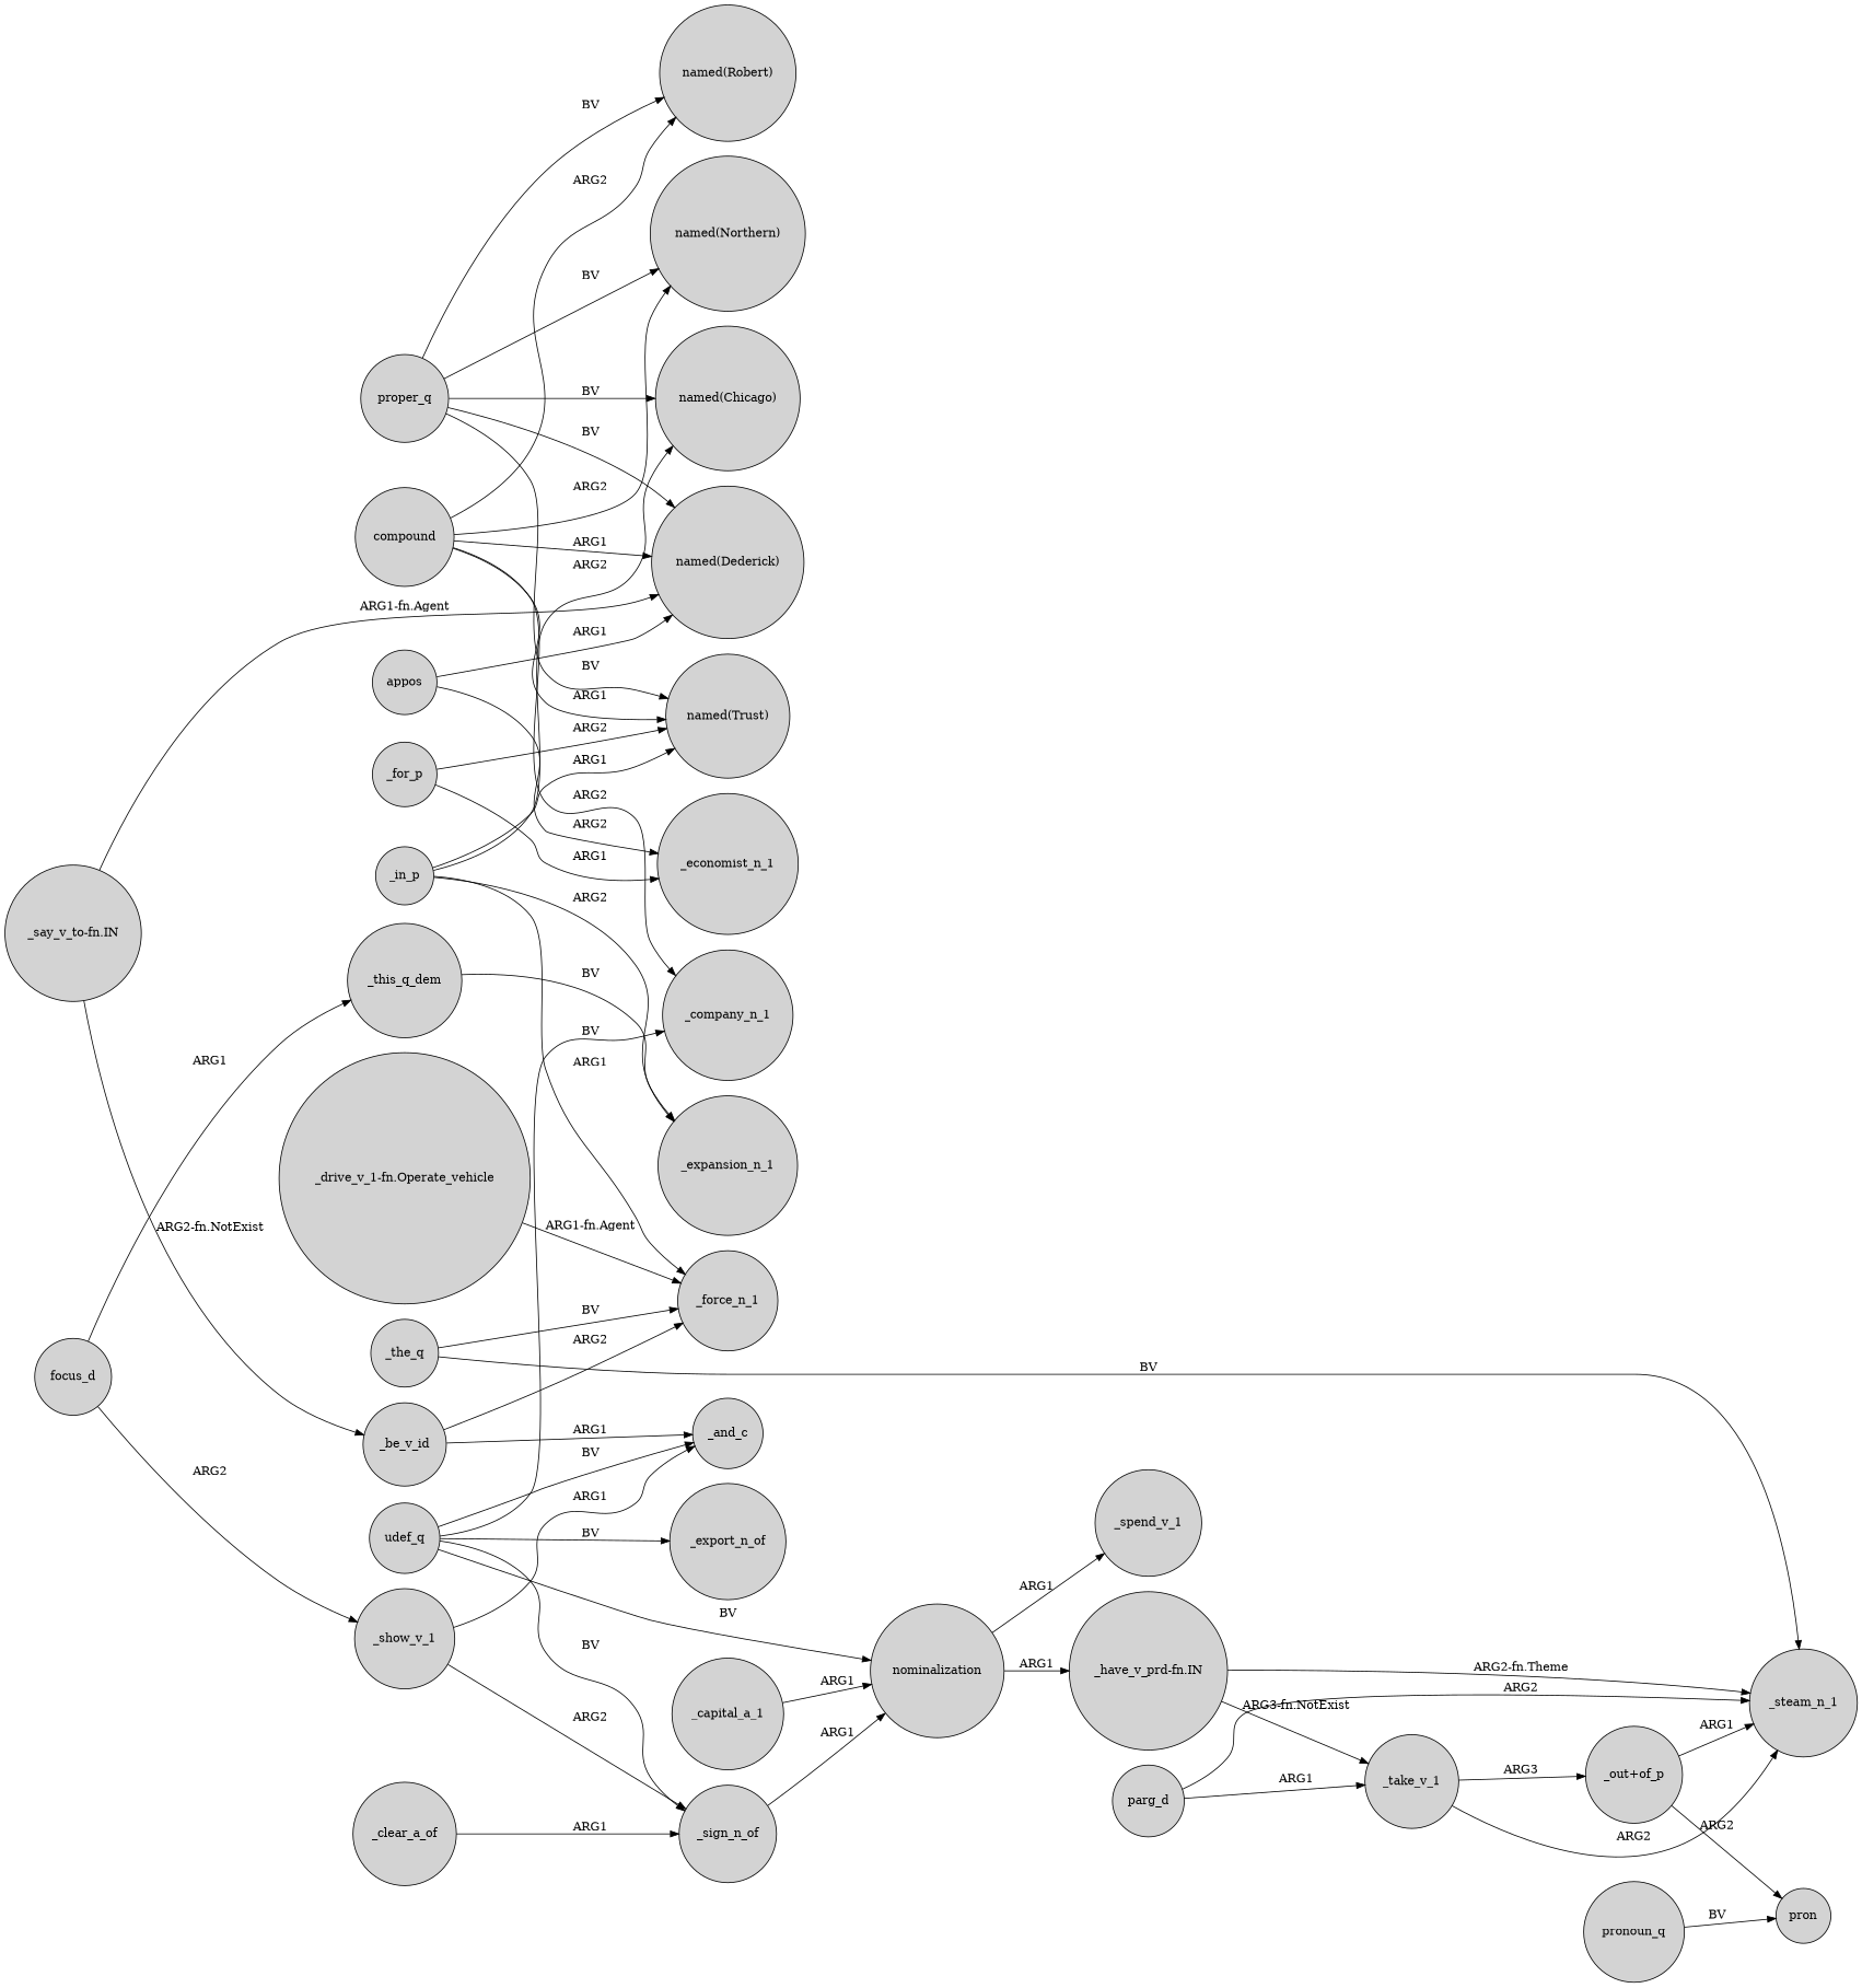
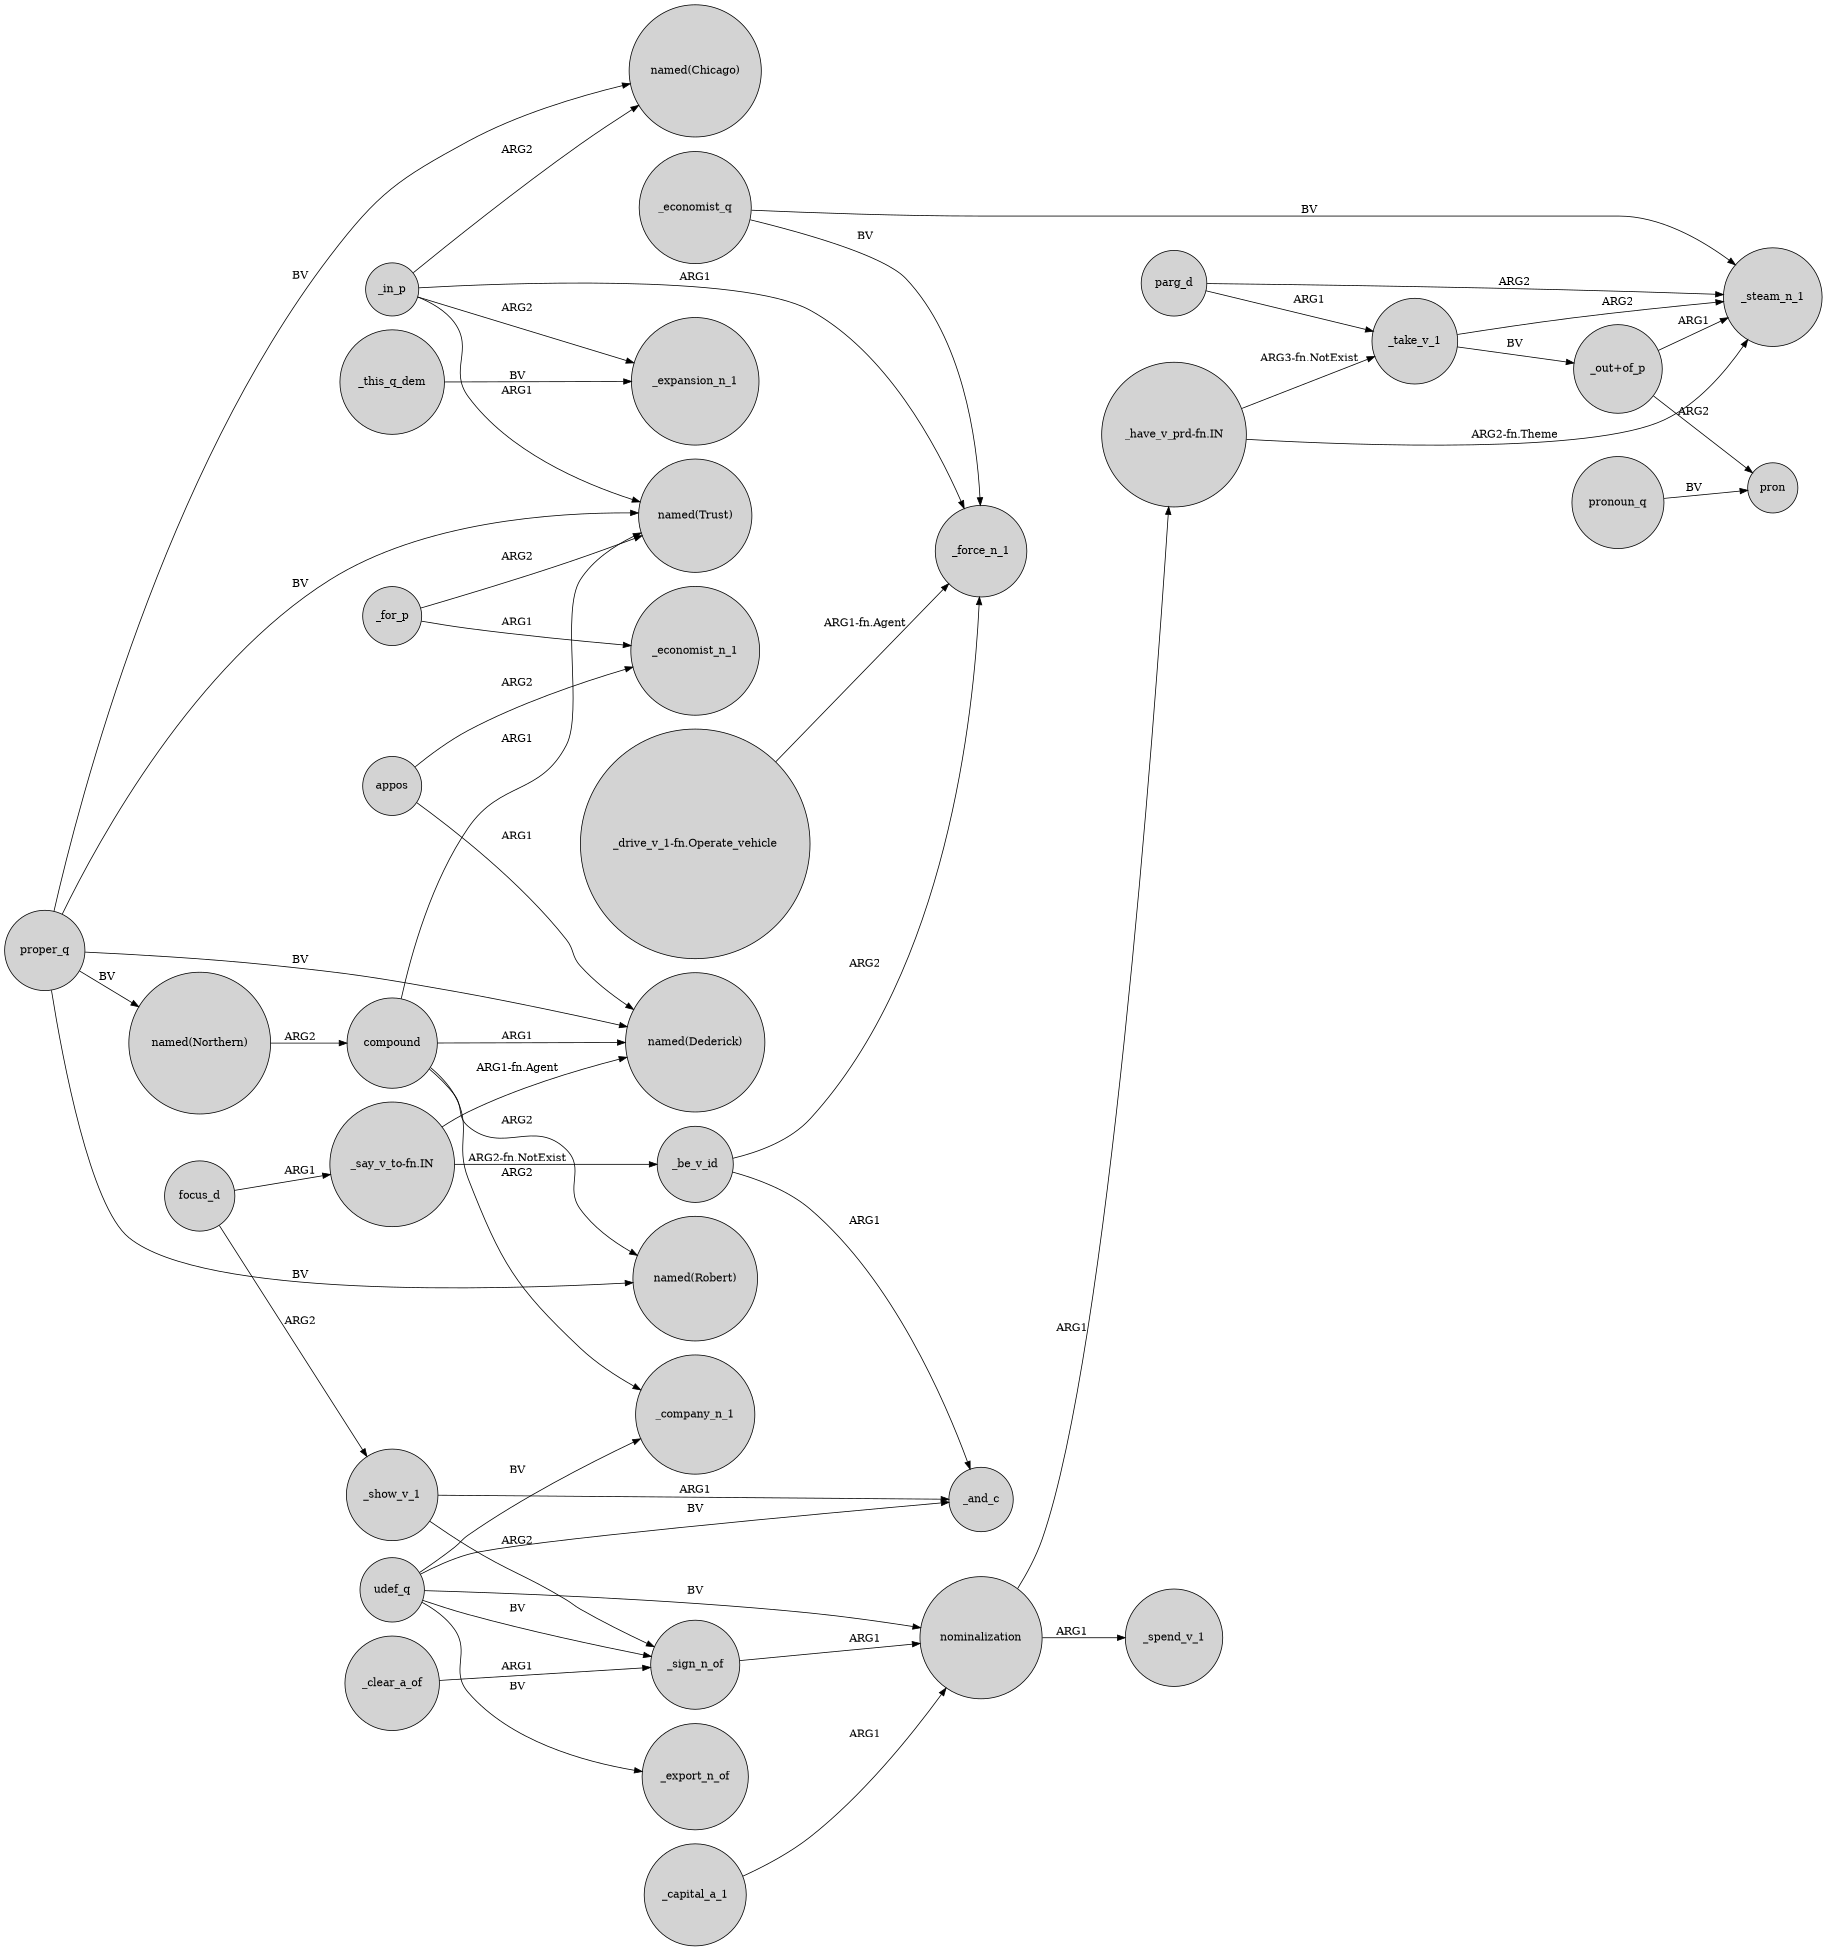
  digraph {
    rankdir=LR
    node [shape=circle style=filled]
    proper_q
    "named(Chicago)"
    "named(Trust)"
    "named(Dederick)"
    "named(Robert)"
    "named(Northern)"
    "_out+of_p"
    _steam_n_1
    pron
    _capital_a_1
    nominalization
    _spend_v_1
    "_have_v_prd-fn.IN"
    _take_v_1
    "_drive_v_1-fn.Operate_vehicle"
    _force_n_1
    _for_p
    _economist_n_1
    parg_d
    _clear_a_of
    _sign_n_of
    _in_p
    _expansion_n_1
    compound
    _company_n_1
    appos
-   _the_q
+   _the_q [label=_economist_q]
    _be_v_id
    _and_c
    udef_q
    _export_n_of
    _show_v_1
    "_say_v_to-fn.IN"
    _this_q_dem
    pronoun_q
    focus_d
    proper_q -> "named(Chicago)" [label=BV]
    proper_q -> "named(Trust)" [label=BV]
    proper_q -> "named(Dederick)" [label=BV]
    proper_q -> "named(Robert)" [label=BV]
    proper_q -> "named(Northern)" [label=BV]
    "_out+of_p" -> _steam_n_1 [label=ARG1]
    "_out+of_p" -> pron [label=ARG2]
    _capital_a_1 -> nominalization [label=ARG1]
    nominalization -> _spend_v_1 [label=ARG1]
    nominalization -> "_have_v_prd-fn.IN" [label=ARG1]
    "_have_v_prd-fn.IN" -> _steam_n_1 [label="ARG2-fn.Theme"]
    "_have_v_prd-fn.IN" -> _take_v_1 [label="ARG3-fn.NotExist"]
-   _take_v_1 -> "_out+of_p" [label=ARG3]
+   _take_v_1 -> "_out+of_p" [label=BV]
    _take_v_1 -> _steam_n_1 [label=ARG2]
    "_drive_v_1-fn.Operate_vehicle" -> _force_n_1 [label="ARG1-fn.Agent"]
    _for_p -> "named(Trust)" [label=ARG2]
    _for_p -> _economist_n_1 [label=ARG1]
    parg_d -> _steam_n_1 [label=ARG2]
    parg_d -> _take_v_1 [label=ARG1]
    _clear_a_of -> _sign_n_of [label=ARG1]
    _sign_n_of -> nominalization [label=ARG1]
    _in_p -> "named(Chicago)" [label=ARG2]
    _in_p -> "named(Trust)" [label=ARG1]
    _in_p -> _force_n_1 [label=ARG1]
    _in_p -> _expansion_n_1 [label=ARG2]
    compound -> "named(Trust)" [label=ARG1]
    compound -> "named(Dederick)" [label=ARG1]
    compound -> "named(Robert)" [label=ARG2]
-   compound -> "named(Northern)" [label=ARG2]
+   "named(Northern)" -> compound [label=ARG2]
    compound -> _company_n_1 [label=ARG2]
    appos -> "named(Dederick)" [label=ARG1]
    appos -> _economist_n_1 [label=ARG2]
    _the_q -> _steam_n_1 [label=BV]
    _the_q -> _force_n_1 [label=BV]
    _be_v_id -> _force_n_1 [label=ARG2]
    _be_v_id -> _and_c [label=ARG1]
    udef_q -> nominalization [label=BV]
    udef_q -> _sign_n_of [label=BV]
    udef_q -> _company_n_1 [label=BV]
    udef_q -> _and_c [label=BV]
    udef_q -> _export_n_of [label=BV]
    _show_v_1 -> _sign_n_of [label=ARG2]
    _show_v_1 -> _and_c [label=ARG1]
    "_say_v_to-fn.IN" -> "named(Dederick)" [label="ARG1-fn.Agent"]
    "_say_v_to-fn.IN" -> _be_v_id [label="ARG2-fn.NotExist"]
    _this_q_dem -> _expansion_n_1 [label=BV]
    pronoun_q -> pron [label=BV]
    focus_d -> _show_v_1 [label=ARG2]
-   focus_d -> _this_q_dem [label=ARG1]
+   focus_d -> "_say_v_to-fn.IN" [label=ARG1]
  }
